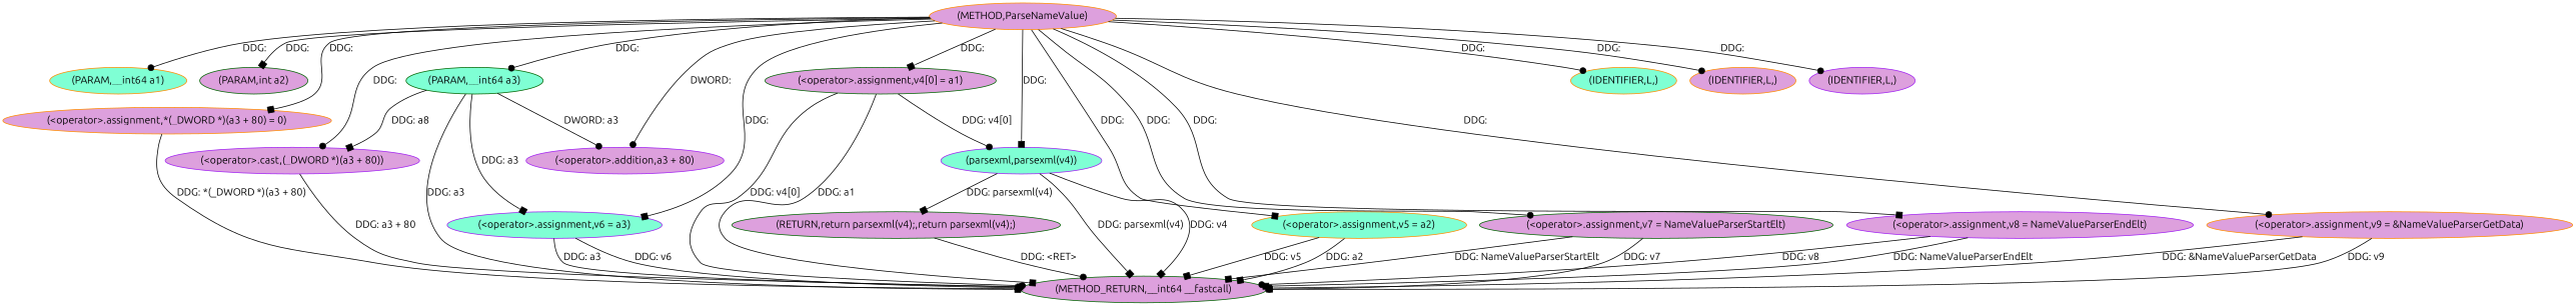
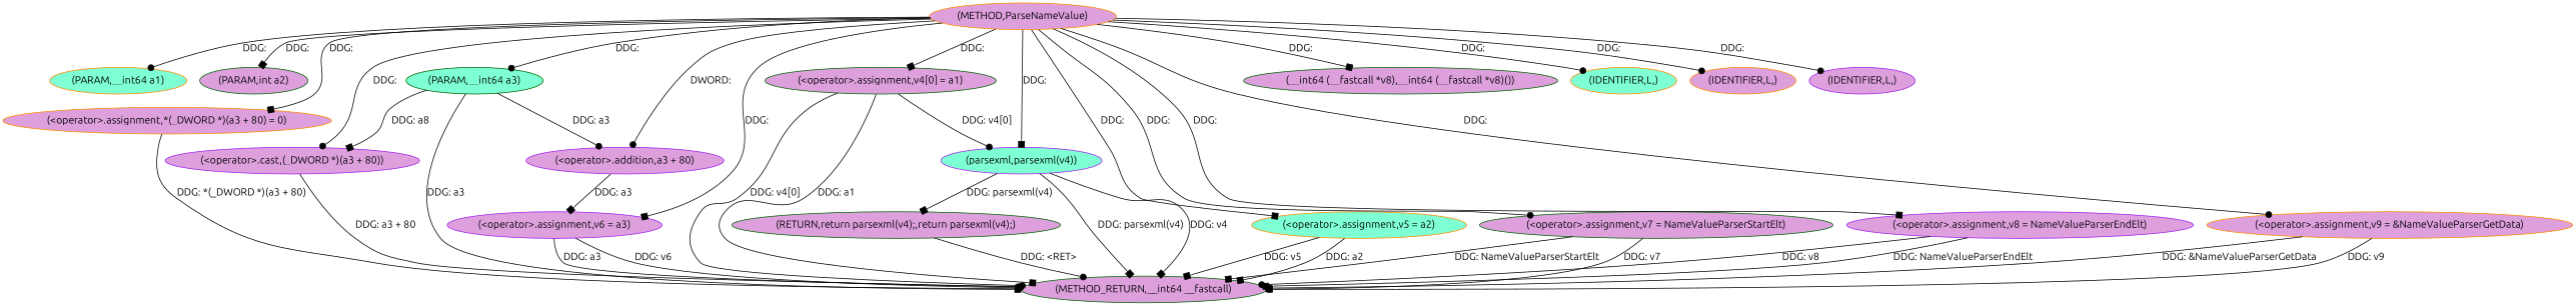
  digraph {
    fontname=Ubuntu
    node [color=darkorange fillcolor=plum fontname=Ubuntu style=filled]
    edge [arrowhead=box fontname=Ubuntu]
    n1 [label="(METHOD,ParseNameValue)"]
    n2 [fillcolor=aquamarine label="(PARAM,__int64 a1)"]
    n3 [color=darkgreen label="(PARAM,int a2)"]
    n4 [color=darkgreen fillcolor=aquamarine label="(PARAM,__int64 a3)"]
+   n5 [color=darkgreen label="(__int64 (__fastcall *v8),__int64 (__fastcall *v8)())"]
    n6 [fillcolor=aquamarine label="(IDENTIFIER,L,)"]
    n7 [label="(IDENTIFIER,L,)"]
    n8 [label="(<operator>.assignment,*(_DWORD *)(a3 + 80) = 0)"]
    n9 [color=purple label="(<operator>.cast,(_DWORD *)(a3 + 80))"]
    n10 [color=purple label="(<operator>.addition,a3 + 80)"]
    n11 [color=darkgreen label="(<operator>.assignment,v4[0] = a1)"]
    n12 [fillcolor=aquamarine label="(<operator>.assignment,v5 = a2)"]
-   n13 [color=purple fillcolor=aquamarine label="(<operator>.assignment,v6 = a3)"]
+   n13 [color=purple label="(<operator>.assignment,v6 = a3)"]
    n14 [color=darkgreen label="(<operator>.assignment,v7 = NameValueParserStartElt)"]
    n15 [color=purple label="(<operator>.assignment,v8 = NameValueParserEndElt)"]
    n16 [label="(<operator>.assignment,v9 = &NameValueParserGetData)"]
    n17 [color=purple label="(IDENTIFIER,L,)"]
    n18 [color=purple fillcolor=aquamarine label="(parsexml,parsexml(v4))"]
    n19 [color=darkgreen label="(METHOD_RETURN,__int64 __fastcall)"]
    n20 [color=darkgreen label="(RETURN,return parsexml(v4);,return parsexml(v4);)"]
    n1 -> n2 [arrowhead=dot label="DDG: "]
    n1 -> n3 [label="DDG: "]
    n1 -> n4 [arrowhead=dot label="DDG: "]
+   n1 -> n5 [label="DDG: "]
    n1 -> n6 [arrowhead=dot label="DDG: "]
    n1 -> n7 [arrowhead=dot label="DDG: "]
    n1 -> n8 [label="DDG: "]
    n1 -> n9 [arrowhead=dot label="DDG: "]
    n1 -> n10 [arrowhead=dot label="DWORD: "]
    n1 -> n11 [label="DDG: "]
    n1 -> n12 [label="DDG: "]
    n1 -> n13 [label="DDG: "]
    n1 -> n14 [arrowhead=dot label="DDG: "]
    n1 -> n15 [label="DDG: "]
    n1 -> n16 [arrowhead=dot label="DDG: "]
    n1 -> n17 [arrowhead=dot label="DDG: "]
    n1 -> n18 [label="DDG: "]
    n4 -> n9 [label="DDG: a8"]
-   n4 -> n10 [arrowhead=dot label="DWORD: a3"]
-   n4 -> n13 [label="DDG: a3"]
+   n4 -> n10 [arrowhead=dot label="DDG: a3"]
+   n10 -> n13 [label="DDG: a3"]
    n4 -> n19 [label="DDG: a3"]
    n8 -> n19 [arrowhead=dot label="DDG: *(_DWORD *)(a3 + 80)"]
    n9 -> n19 [arrowhead=dot label="DDG: a3 + 80"]
    n11 -> n18 [arrowhead=dot label="DDG: v4[0]"]
    n11 -> n19 [arrowhead=dot label="DDG: v4[0]"]
    n11 -> n19 [label="DDG: a1"]
    n12 -> n19 [label="DDG: v5"]
    n12 -> n19 [label="DDG: a2"]
    n13 -> n19 [label="DDG: v6"]
    n13 -> n19 [label="DDG: a3"]
    n14 -> n19 [label="DDG: NameValueParserStartElt"]
    n14 -> n19 [arrowhead=dot label="DDG: v7"]
    n15 -> n19 [arrowhead=dot label="DDG: v8"]
    n15 -> n19 [label="DDG: NameValueParserEndElt"]
    n16 -> n19 [label="DDG: &NameValueParserGetData"]
    n16 -> n19 [label="DDG: v9"]
    n18 -> n19 [label="DDG: parsexml(v4)"]
    n18 -> n19 [label="DDG: v4"]
    n18 -> n20 [label="DDG: parsexml(v4)"]
    n20 -> n19 [arrowhead=dot label="DDG: <RET>"]
  }
